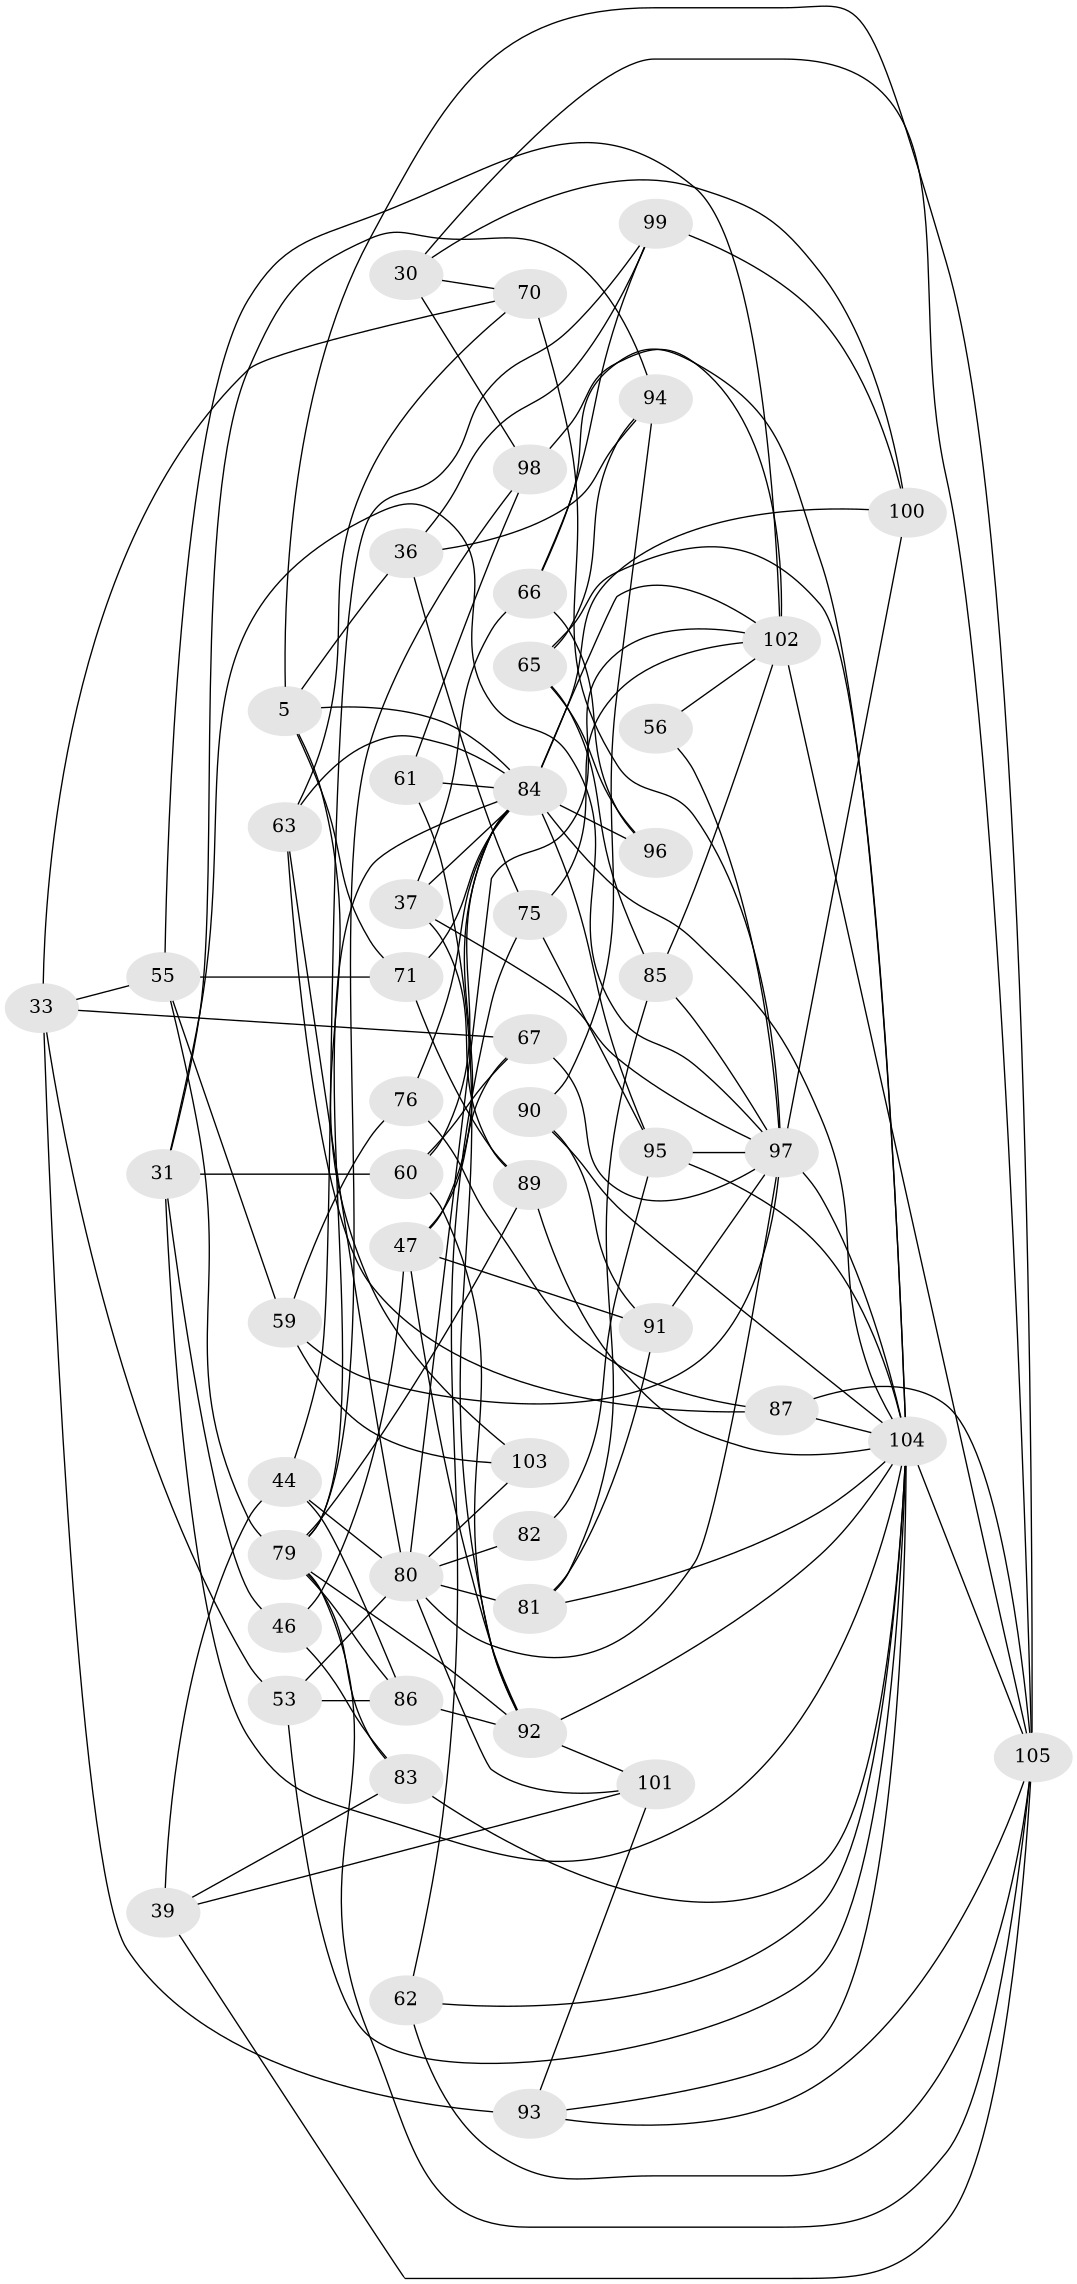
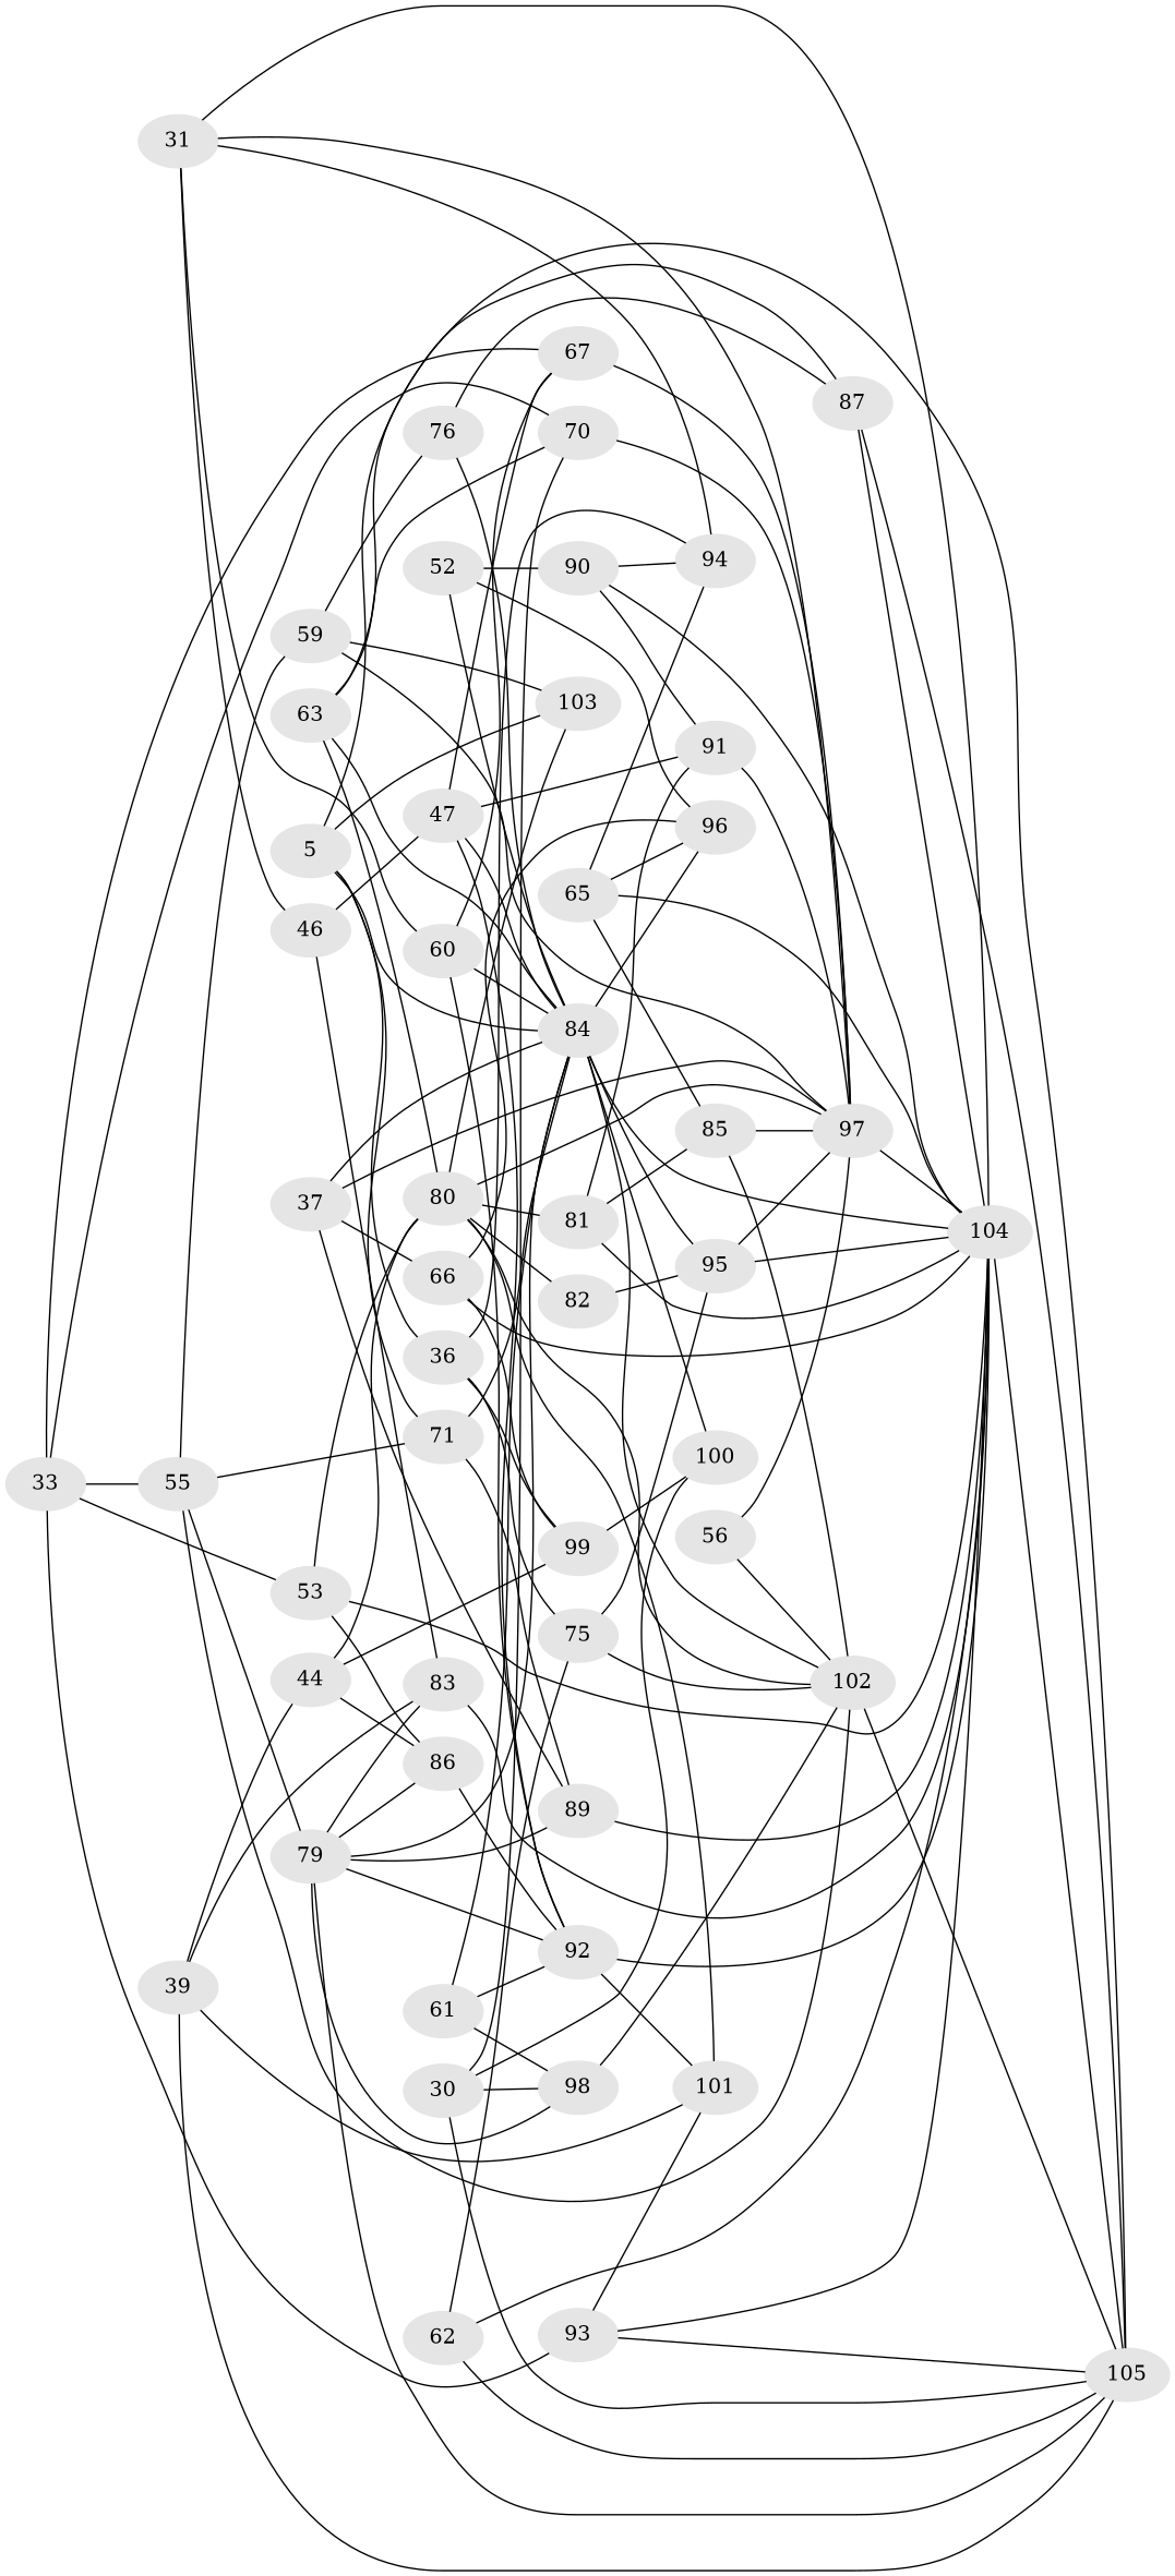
  graph {
    rankdir=LR
    node [color=gray90 style=filled]
    5 [super="+2"]
    36
    71
    84 [super="+10+12+73+77"]
    103
    105 [super="+16+40+78"]
    94
    75
    99
    89
    100 [super="+18"]
    104 [super="+4+53+57+69"]
    96 [super="+26"]
    102 [super="+48"]
    95 [super="+64+74"]
    30
    70
    98
    97 [super="+68+88+27"]
    31
    46
    60
    83
    47 [super="+45"]
    67
    92 [super="+49"]
    33 [super="+13"]
    55 [super="+32"]
    n29 [label=53]
    93
    59
    79 [super="+72"]
    80 [super="+11+15+42"]
    86
    101
    37
    66
    39
    44
    81
    82
    91
+   52
    90
    76
    56
    87
    61
    62
    63
    65
    85
    5 -- 36
    5 -- 71
    5 -- 84
    5 -- 103 [weight=2]
    5 -- 105
    36 -- 94
    36 -- 75
    36 -- 99
    71 -- 84
    71 -- 89
    84 -- 100 [weight=3]
    84 -- 104 [weight=6]
    84 -- 96 [weight=2]
    84 -- 102
    84 -- 95 [weight=3]
    75 -- 102
    75 -- 95
    99 -- 100
    89 -- 104
    104 -- 105
    102 -- 105
    95 -- 104
    95 -- 97 [weight=2]
    30 -- 105
    30 -- 100
    30 -- 70
    30 -- 98
    70 -- 97
    98 -- 102
-   97 -- 100
    97 -- 104 [weight=3]
    31 -- 94
    31 -- 104
    31 -- 97
    31 -- 46
    31 -- 60
    46 -- 83
    46 -- 47
    60 -- 84
    60 -- 67
    60 -- 92
    83 -- 104
    47 -- 84 [weight=2]
    47 -- 67
    47 -- 92
    47 -- 91
    67 -- 97
    92 -- 104 [weight=3]
    92 -- 101
    33 -- 70
    33 -- 67
    33 -- 55 [weight=2]
    33 -- n29
    33 -- 93
    55 -- 71
    55 -- 102
    55 -- 59
    55 -- 79
    n29 -- 104
    n29 -- 80
    n29 -- 86
    93 -- 105
    93 -- 104
    93 -- 101
    59 -- 103
    59 -- 97
    59 -- 76
    79 -- 84 [weight=2]
    79 -- 105 [weight=2]
    79 -- 89
    79 -- 98
    79 -- 83
    79 -- 92
    79 -- 86
    80 -- 103
    80 -- 102
    80 -- 97 [weight=2]
    80 -- 101
    80 -- 81
    80 -- 82
    86 -- 92
    37 -- 84
    37 -- 89
    37 -- 97
    37 -- 66
    66 -- 99
    66 -- 104
    66 -- 96
    39 -- 105
    39 -- 83
    39 -- 101
    39 -- 44
    44 -- 99
    44 -- 80
    44 -- 86
    81 -- 104
    81 -- 91
    81 -- 85
    82 -- 95 [weight=3]
    91 -- 97
+   52 -- 84
+   52 -- 96 [weight=2]
+   52 -- 90
    90 -- 94
    90 -- 104
    90 -- 91
    76 -- 84 [weight=2]
    76 -- 87
    56 -- 102
    56 -- 97 [weight=3]
    87 -- 105
    87 -- 104
    61 -- 84
    61 -- 98
    61 -- 92 [weight=2]
    62 -- 105
    62 -- 75
    62 -- 104 [weight=2]
    63 -- 84
    63 -- 70
    63 -- 80
    63 -- 87
    65 -- 94
    65 -- 104
    65 -- 96
    65 -- 85
    85 -- 102
    85 -- 97
  }
